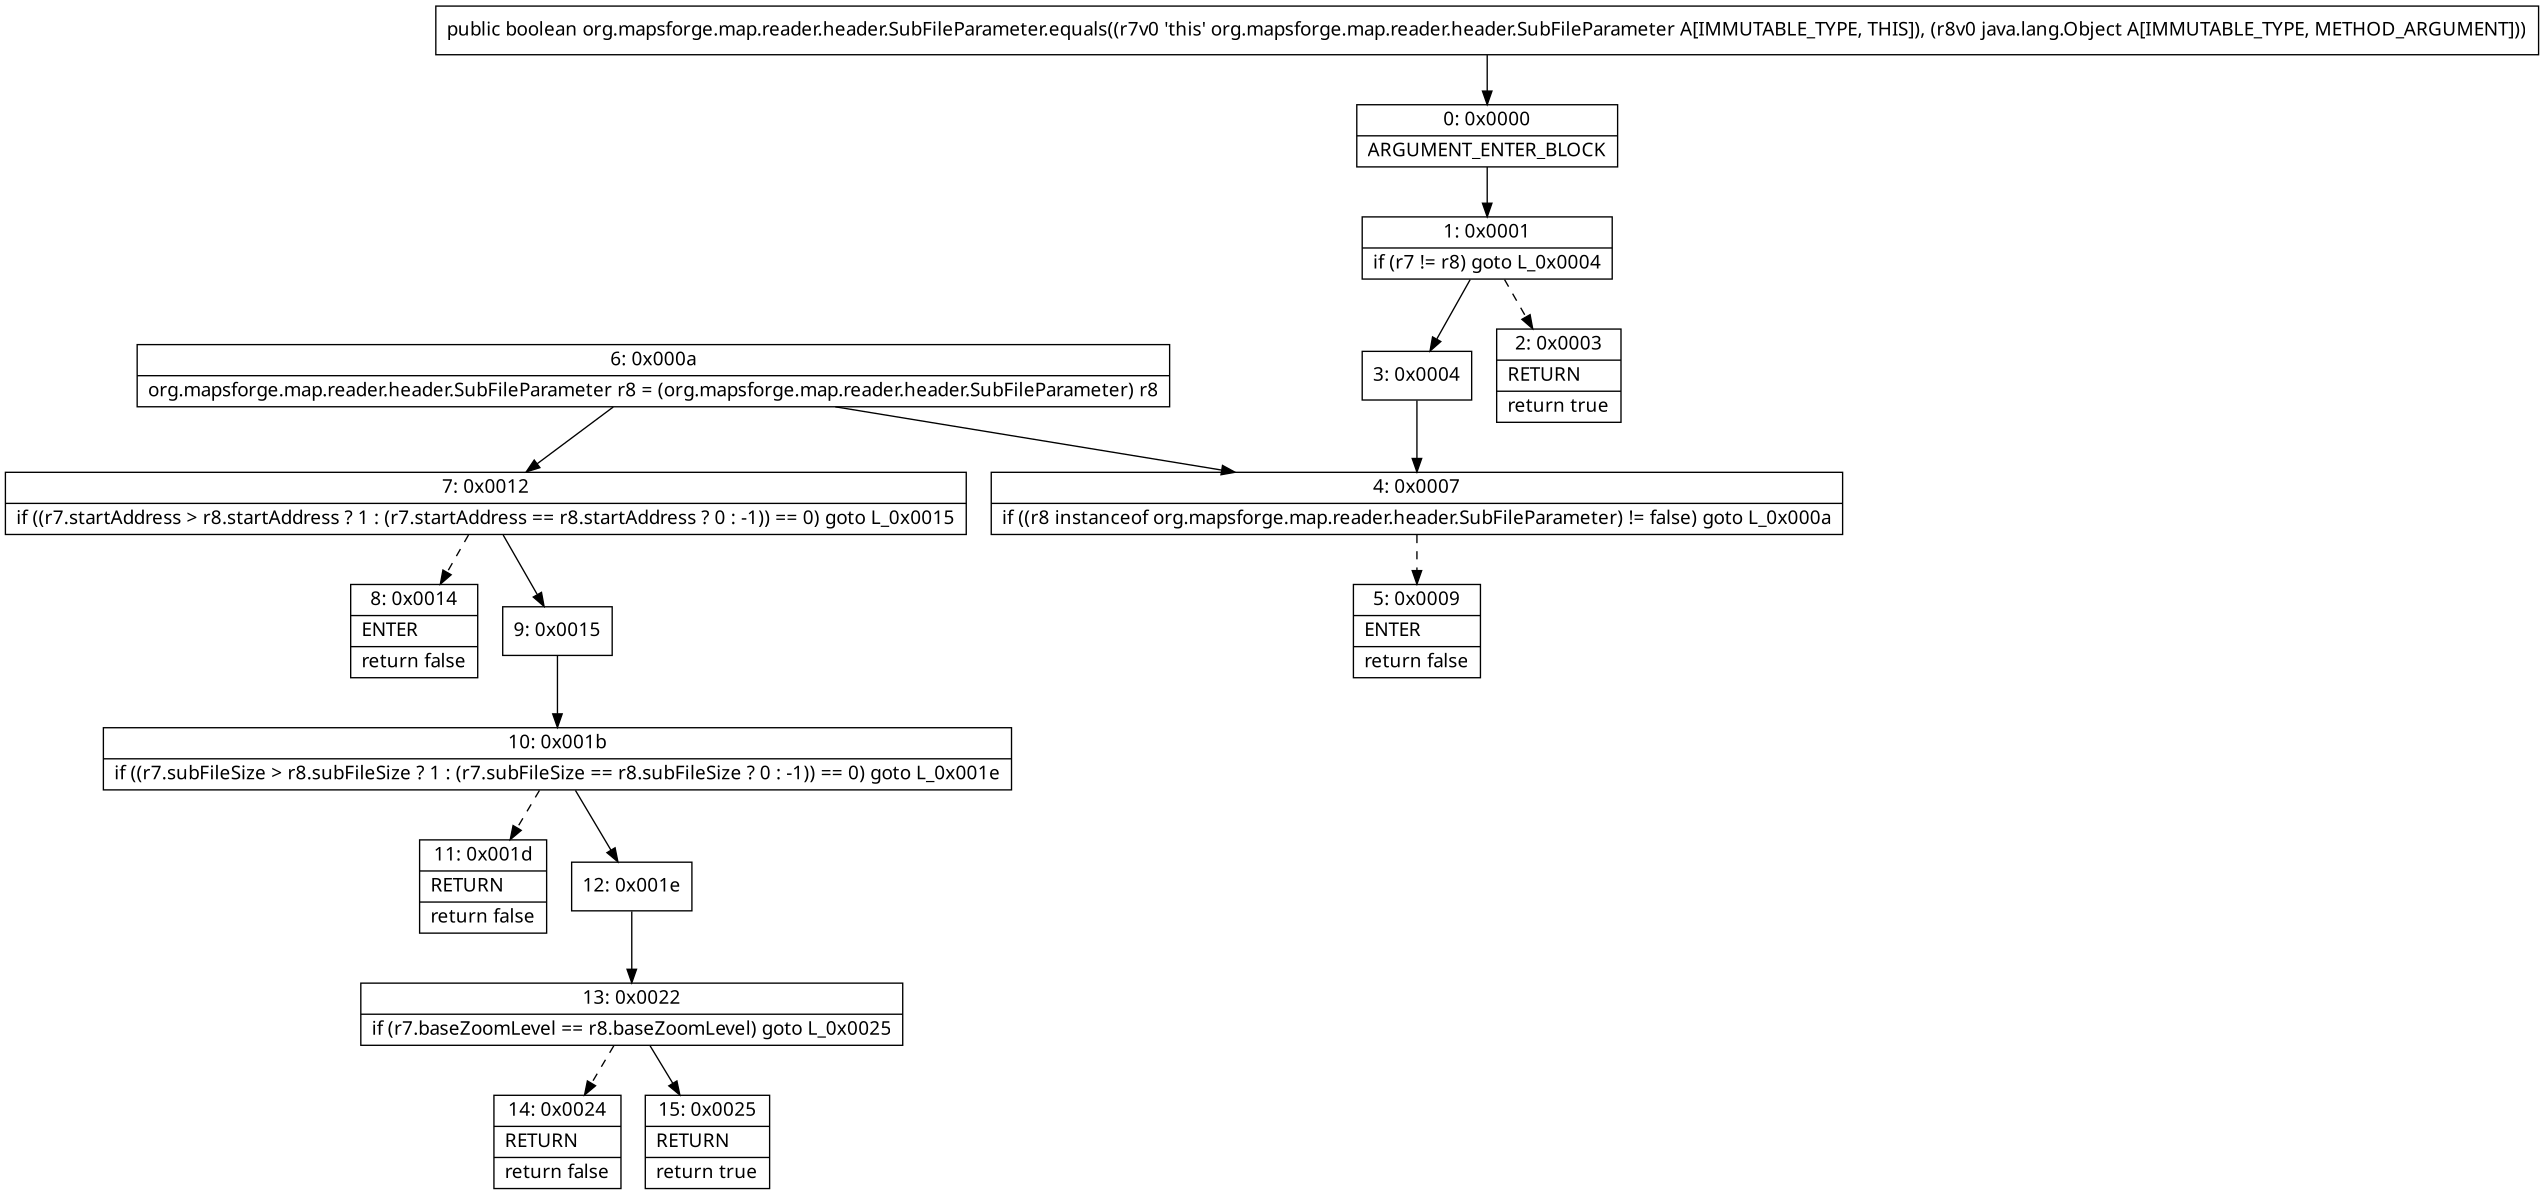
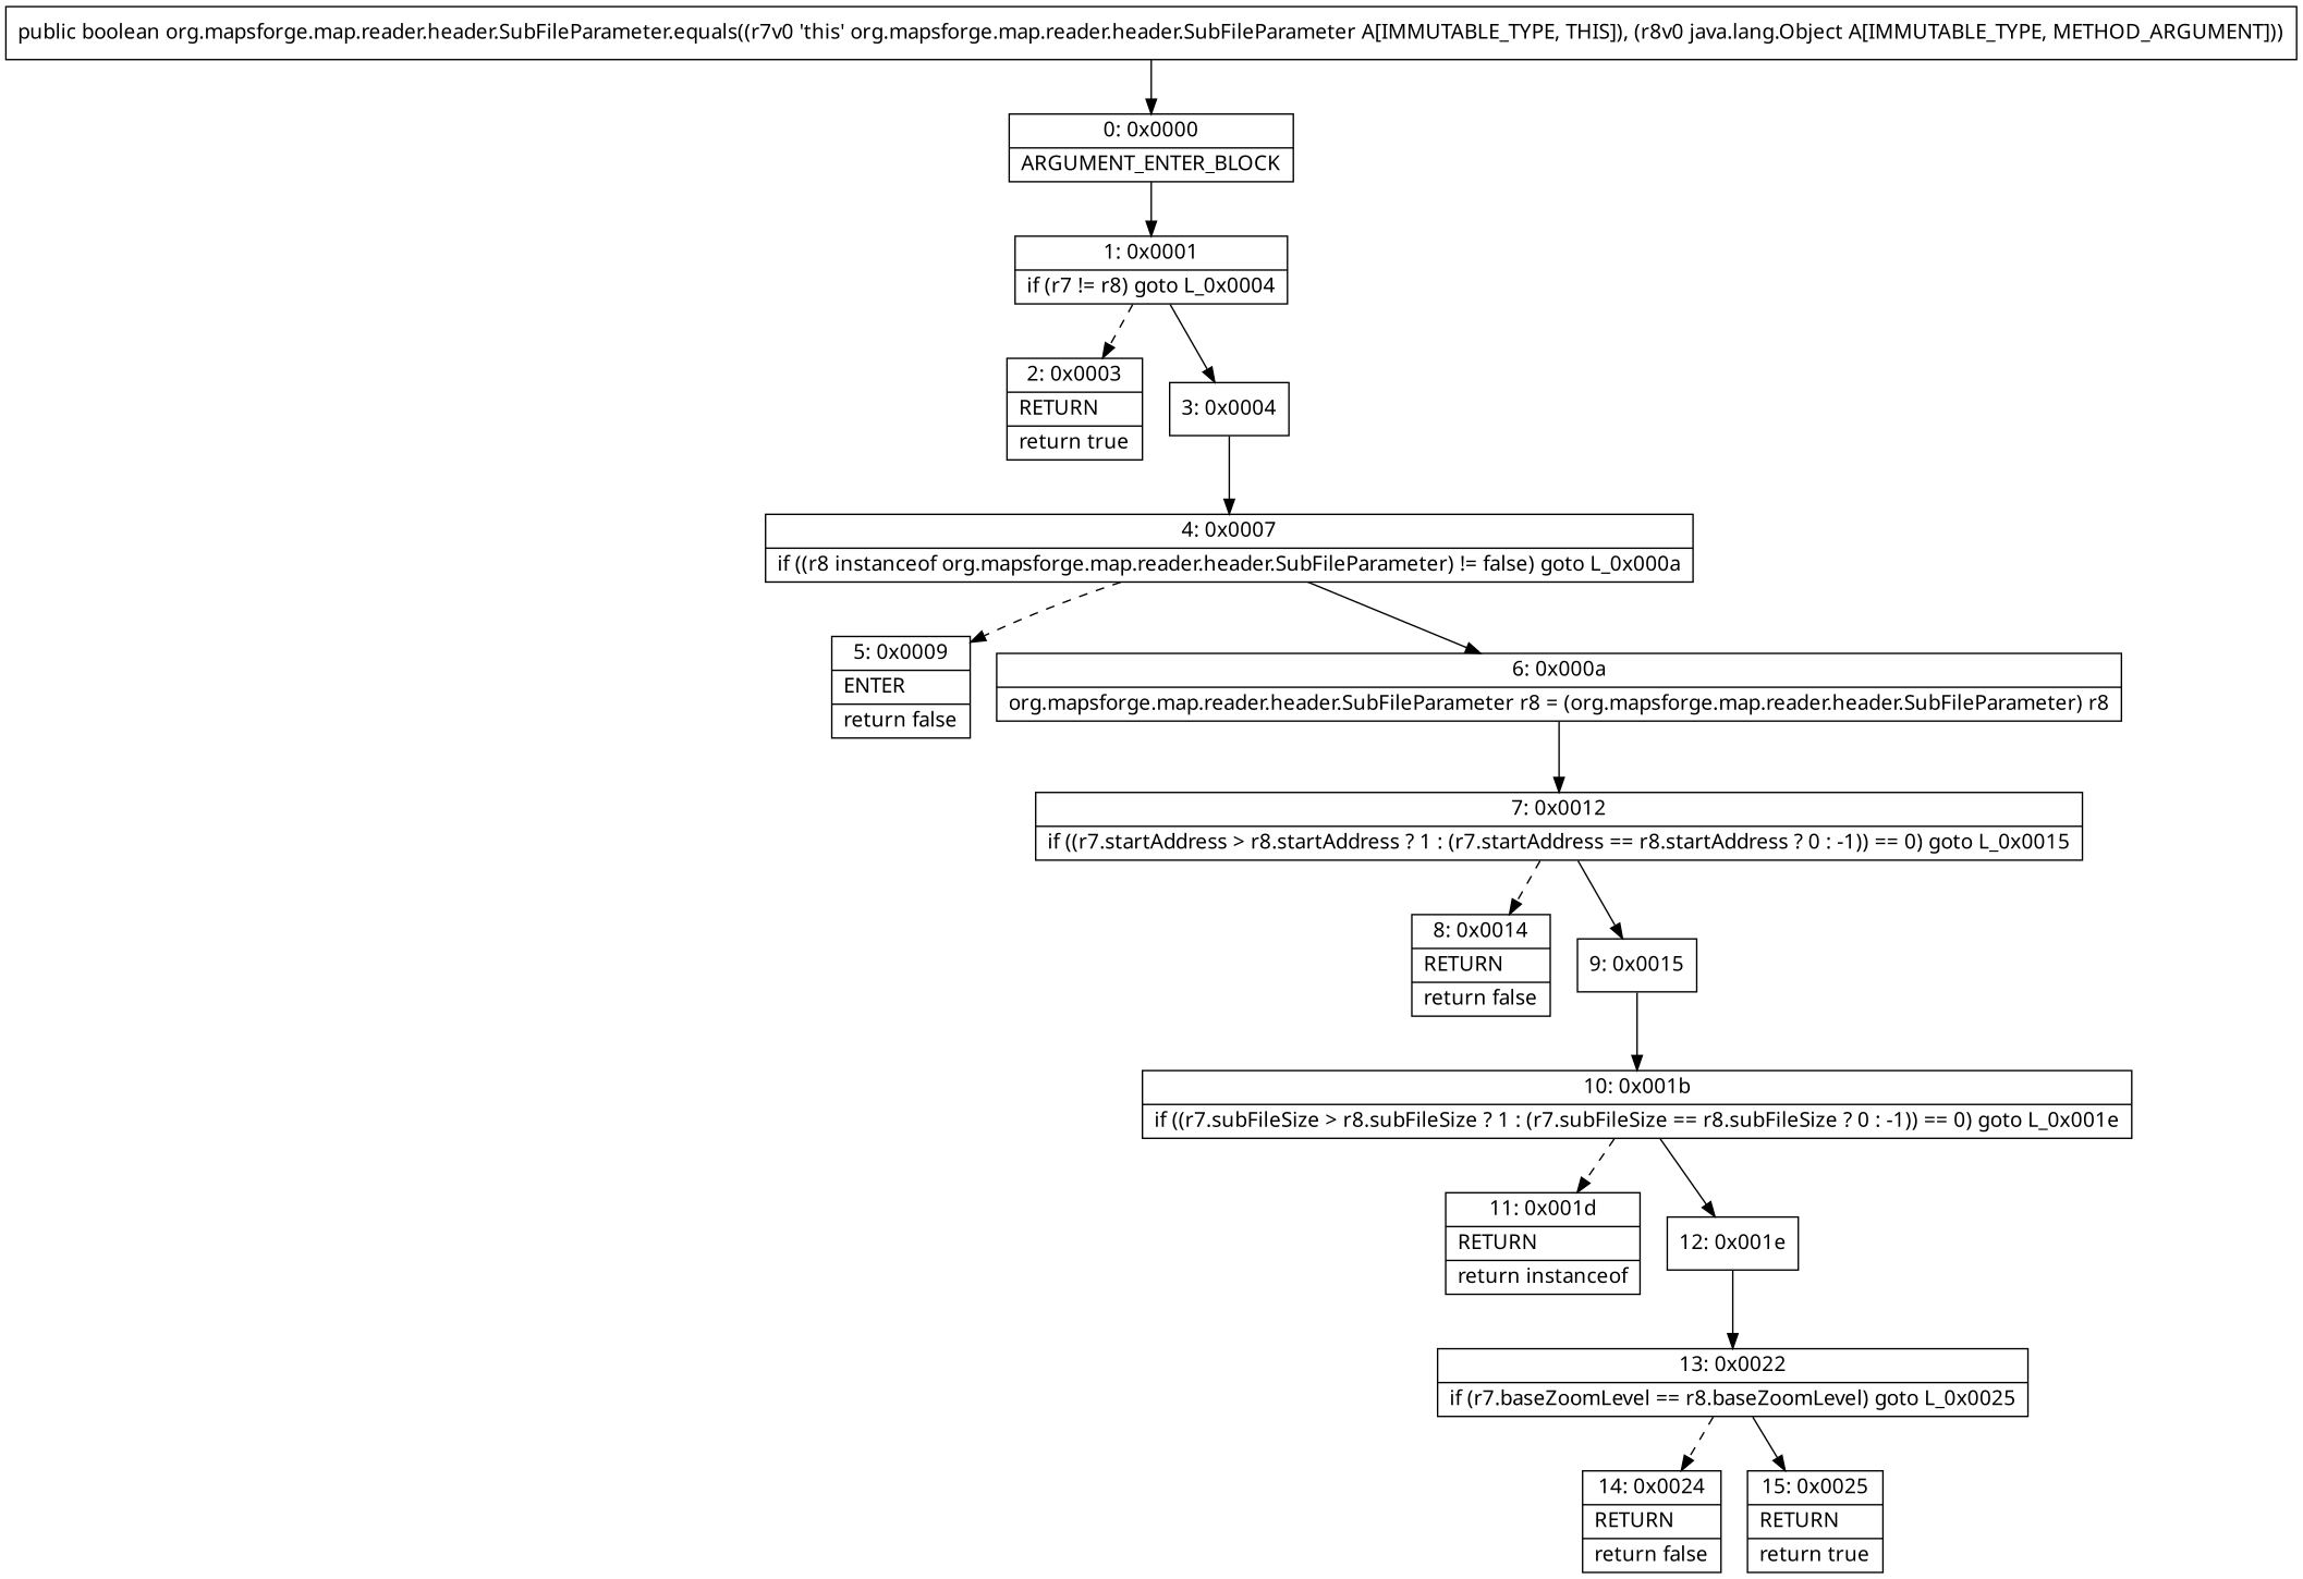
  digraph {
    fontname="Noto Sans"
    node [fontname="Noto Sans" shape=record]
    edge [fontname="Noto Sans"]
    n1 [label="{0\:\ 0x0000|ARGUMENT_ENTER_BLOCK\l}"]
    n2 [label="{1\:\ 0x0001|if (r7 != r8) goto L_0x0004\l}"]
    n3 [label="{2\:\ 0x0003|RETURN\l|return true\l}"]
    n4 [label="{3\:\ 0x0004}"]
    n5 [label="{4\:\ 0x0007|if ((r8 instanceof org.mapsforge.map.reader.header.SubFileParameter) != false) goto L_0x000a\l}"]
    n6 [label="{5\:\ 0x0009|ENTER\l|return false\l}"]
    n7 [label="{6\:\ 0x000a|org.mapsforge.map.reader.header.SubFileParameter r8 = (org.mapsforge.map.reader.header.SubFileParameter) r8\l}"]
    n8 [label="{7\:\ 0x0012|if ((r7.startAddress \> r8.startAddress ? 1 : (r7.startAddress == r8.startAddress ? 0 : \-1)) == 0) goto L_0x0015\l}"]
-   n9 [label="{8\:\ 0x0014|ENTER\l|return false\l}"]
+   n9 [label="{8\:\ 0x0014|RETURN\l|return false\l}"]
    n10 [label="{9\:\ 0x0015}"]
    n11 [label="{10\:\ 0x001b|if ((r7.subFileSize \> r8.subFileSize ? 1 : (r7.subFileSize == r8.subFileSize ? 0 : \-1)) == 0) goto L_0x001e\l}"]
-   n12 [label="{11\:\ 0x001d|RETURN\l|return false\l}"]
+   n12 [label="{11\:\ 0x001d|RETURN\l|return instanceof\l}"]
    n13 [label="{12\:\ 0x001e}"]
    n14 [label="{13\:\ 0x0022|if (r7.baseZoomLevel == r8.baseZoomLevel) goto L_0x0025\l}"]
    n15 [label="{14\:\ 0x0024|RETURN\l|return false\l}"]
    n16 [label="{15\:\ 0x0025|RETURN\l|return true\l}"]
    n17 [label="{public boolean org.mapsforge.map.reader.header.SubFileParameter.equals((r7v0 'this' org.mapsforge.map.reader.header.SubFileParameter A[IMMUTABLE_TYPE, THIS]), (r8v0 java.lang.Object A[IMMUTABLE_TYPE, METHOD_ARGUMENT])) }"]
    n1 -> n2
    n2 -> n3 [style=dashed]
    n2 -> n4
    n4 -> n5
    n5 -> n6 [style=dashed]
-   n7 -> n5
+   n5 -> n7
    n7 -> n8
    n8 -> n9 [style=dashed]
    n8 -> n10
    n10 -> n11
    n11 -> n12 [style=dashed]
    n11 -> n13
    n13 -> n14
    n14 -> n15 [style=dashed]
    n14 -> n16
    n17 -> n1
  }
